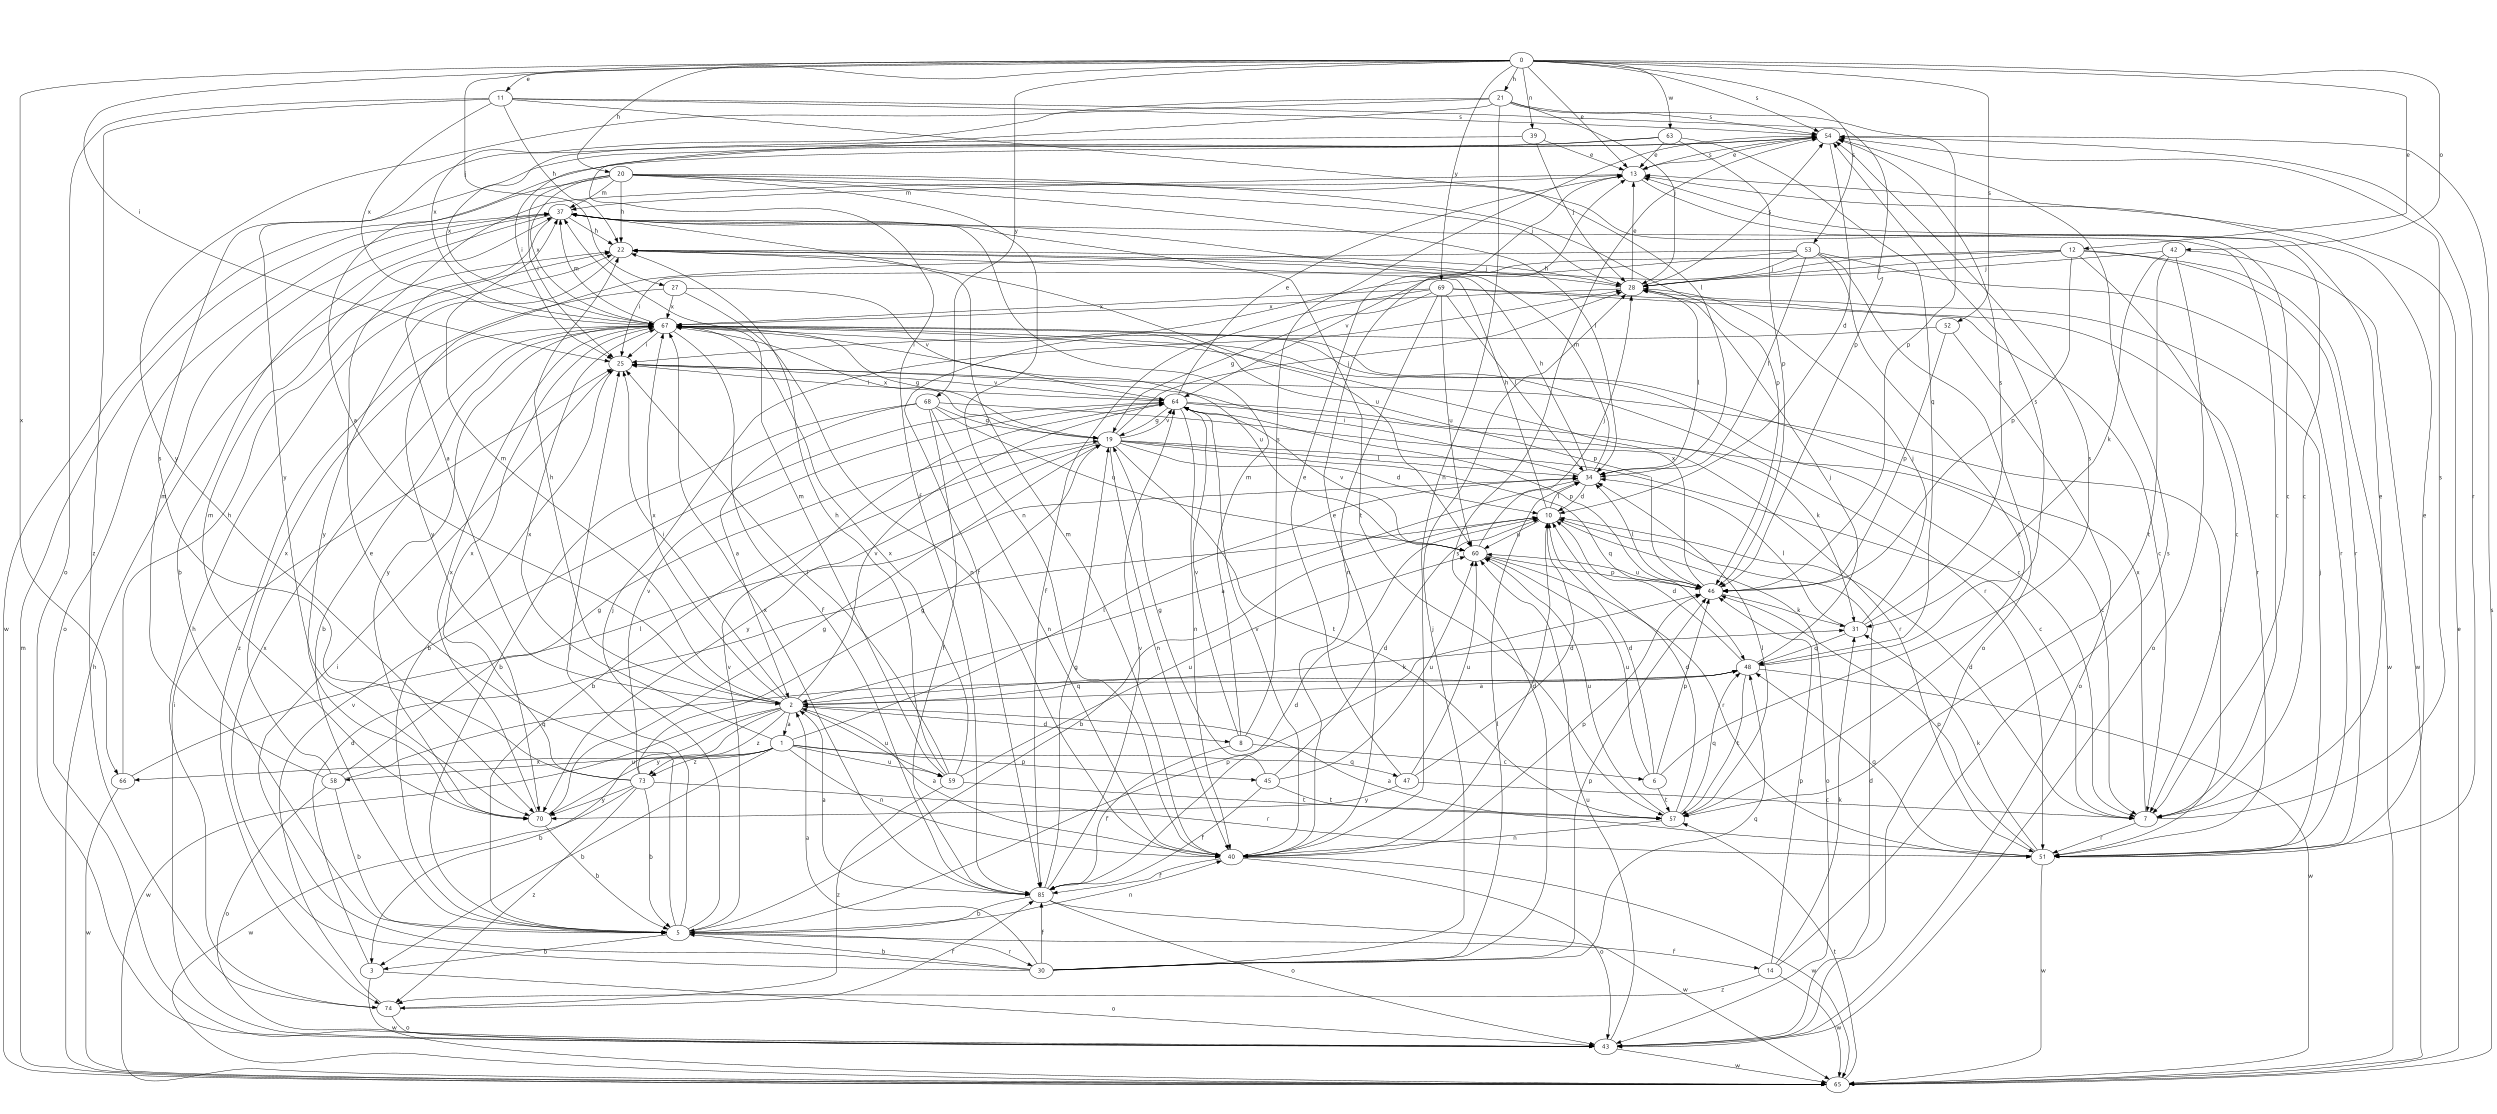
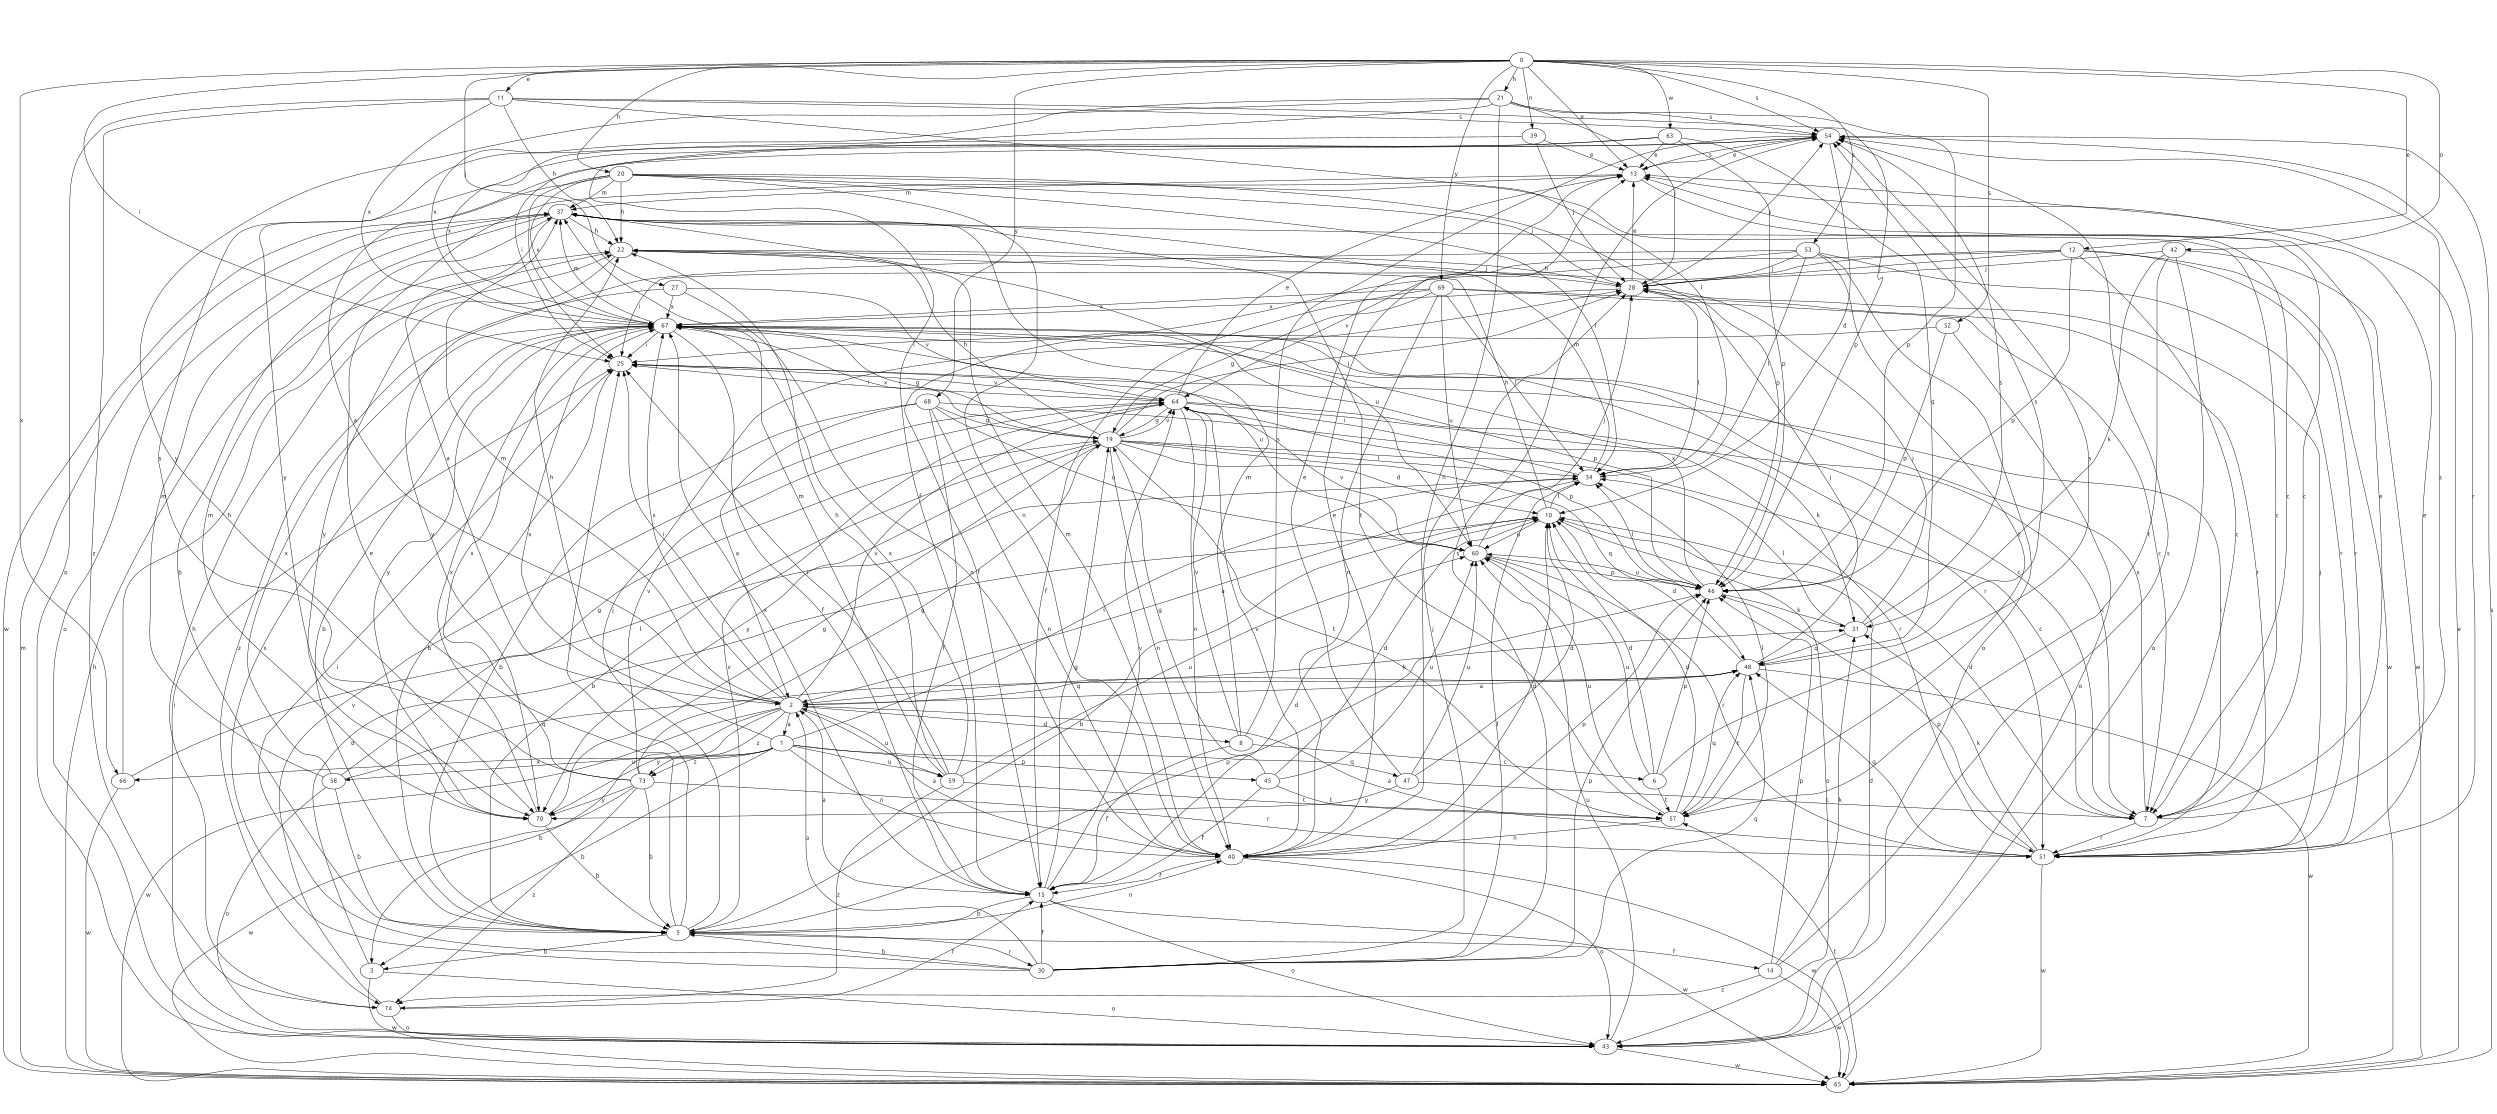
  strict digraph {
    fontname=Ubuntu
    node [fontname=Ubuntu]
    edge [fontname=Ubuntu]
    0
    11
    12
    13
    20
    21
    25
    27
    39
    42
    52
    53
    54
    63
    66
    68
    69
    34
    67
    22
    43
    46
    74
    65
    28
    7
    51
-   15 [label=85]
+   15
    37
    40
    70
    n32 [label=64]
    5
    31
    57
    2
    10
    48
    60
    19
    1
    3
    45
    47
    58
    59
    73
    8
    6
    14
    n51 [label=30]
    0 -> 11 [label=e]
    0 -> 12 [label=e]
    0 -> 13 [label=e]
    0 -> 20 [label=h]
    0 -> 21 [label=h]
    0 -> 25 [label=i]
    0 -> 27 [label=j]
    0 -> 39 [label=n]
    0 -> 42 [label=o]
    0 -> 52 [label=s]
    0 -> 53 [label=s]
    0 -> 54 [label=s]
    0 -> 63 [label=w]
    0 -> 66 [label=x]
    0 -> 68 [label=y]
    0 -> 69 [label=y]
    11 -> 54 [label=s]
    11 -> 34 [label=l]
    11 -> 67 [label=x]
    11 -> 22 [label=h]
    11 -> 43 [label=o]
    11 -> 46 [label=p]
    11 -> 74 [label=z]
    12 -> 25 [label=i]
    12 -> 46 [label=p]
    12 -> 65 [label=w]
    12 -> 28 [label=j]
    12 -> 7 [label=c]
    12 -> 51 [label=r]
    12 -> 15 [label=f]
    13 -> 54 [label=s]
    13 -> 7 [label=c]
    13 -> 37 [label=m]
    20 -> 25 [label=i]
    20 -> 34 [label=l]
    20 -> 67 [label=x]
    20 -> 22 [label=h]
    20 -> 46 [label=p]
    20 -> 65 [label=w]
    20 -> 28 [label=j]
    20 -> 7 [label=c]
    20 -> 37 [label=m]
    20 -> 40 [label=n]
    21 -> 54 [label=s]
    21 -> 67 [label=x]
    21 -> 46 [label=p]
    21 -> 28 [label=j]
    21 -> 15 [label=f]
    21 -> 40 [label=n]
    21 -> 70 [label=y]
    25 -> n32 [label=v]
    25 -> 5 [label=b]
    27 -> 67 [label=x]
    27 -> 74 [label=z]
    27 -> 40 [label=n]
    27 -> n32 [label=v]
    39 -> 13 [label=e]
    39 -> 67 [label=x]
    39 -> 28 [label=j]
    42 -> 43 [label=o]
    42 -> 65 [label=w]
    42 -> 28 [label=j]
    42 -> 31 [label=k]
    42 -> 57 [label=t]
    52 -> 25 [label=i]
    52 -> 43 [label=o]
    52 -> 46 [label=p]
    53 -> 34 [label=l]
    53 -> 43 [label=o]
    53 -> 28 [label=j]
    53 -> 51 [label=r]
    53 -> 70 [label=y]
    53 -> n32 [label=v]
    53 -> 57 [label=t]
    54 -> 13 [label=e]
    54 -> 51 [label=r]
    54 -> 2 [label=a]
    54 -> 10 [label=d]
    63 -> 13 [label=e]
    63 -> 25 [label=i]
    63 -> 46 [label=p]
    63 -> 70 [label=y]
    63 -> 48 [label=q]
    66 -> 34 [label=l]
    66 -> 22 [label=h]
    66 -> 65 [label=w]
    68 -> 51 [label=r]
    68 -> 15 [label=f]
    68 -> 40 [label=n]
    68 -> 5 [label=b]
    68 -> 2 [label=a]
    68 -> 60 [label=u]
    68 -> 19 [label=g]
    69 -> 34 [label=l]
    69 -> 67 [label=x]
    69 -> 7 [label=c]
    69 -> 51 [label=r]
    69 -> 15 [label=f]
    69 -> 40 [label=n]
    69 -> 60 [label=u]
    69 -> 19 [label=g]
    34 -> 25 [label=i]
    34 -> 37 [label=m]
    34 -> 2 [label=a]
-   34 -> 10 [label=d]
    67 -> 25 [label=i]
    67 -> 46 [label=p]
    67 -> 7 [label=c]
    67 -> 51 [label=r]
    67 -> 15 [label=f]
    67 -> 37 [label=m]
    67 -> 70 [label=y]
    67 -> 5 [label=b]
    67 -> 60 [label=u]
    67 -> 19 [label=g]
    22 -> 28 [label=j]
    22 -> 70 [label=y]
    22 -> 60 [label=u]
    43 -> 25 [label=i]
    43 -> 65 [label=w]
    43 -> 10 [label=d]
    43 -> 60 [label=u]
    46 -> 34 [label=l]
    46 -> 67 [label=x]
    46 -> 31 [label=k]
    46 -> 60 [label=u]
    74 -> 22 [label=h]
    74 -> 43 [label=o]
    74 -> 15 [label=f]
    74 -> n32 [label=v]
    65 -> 13 [label=e]
    65 -> 54 [label=s]
    65 -> 22 [label=h]
    65 -> 37 [label=m]
    65 -> 57 [label=t]
    28 -> 13 [label=e]
    28 -> 54 [label=s]
    28 -> 34 [label=l]
    28 -> 67 [label=x]
    28 -> 22 [label=h]
    7 -> 13 [label=e]
    7 -> 54 [label=s]
    7 -> 67 [label=x]
    7 -> 51 [label=r]
    7 -> 10 [label=d]
    51 -> 13 [label=e]
    51 -> 25 [label=i]
    51 -> 46 [label=p]
    51 -> 65 [label=w]
    51 -> 28 [label=j]
    51 -> 31 [label=k]
    51 -> 2 [label=a]
    51 -> 48 [label=q]
    15 -> 67 [label=x]
    15 -> 43 [label=o]
    15 -> 65 [label=w]
    15 -> n32 [label=v]
    15 -> 5 [label=b]
    15 -> 2 [label=a]
    15 -> 10 [label=d]
    15 -> 19 [label=g]
    37 -> 22 [label=h]
    37 -> 43 [label=o]
    37 -> 7 [label=c]
    37 -> 5 [label=b]
    37 -> 57 [label=t]
    37 -> 2 [label=a]
    40 -> 13 [label=e]
    40 -> 43 [label=o]
    40 -> 46 [label=p]
    40 -> 65 [label=w]
    40 -> 15 [label=f]
    40 -> 37 [label=m]
    40 -> n32 [label=v]
    40 -> 2 [label=a]
    40 -> 10 [label=d]
    70 -> 67 [label=x]
    70 -> 37 [label=m]
    70 -> 5 [label=b]
    70 -> 19 [label=g]
    n32 -> 13 [label=e]
    n32 -> 25 [label=i]
    n32 -> 46 [label=p]
    n32 -> 7 [label=c]
    n32 -> 40 [label=n]
    n32 -> 31 [label=k]
    n32 -> 19 [label=g]
    5 -> 13 [label=e]
    5 -> 25 [label=i]
    5 -> 46 [label=p]
    5 -> 28 [label=j]
    5 -> 40 [label=n]
    5 -> n32 [label=v]
    5 -> 3 [label=b]
    5 -> 14 [label=f]
    5 -> n51 [label=r]
    31 -> 54 [label=s]
    31 -> 34 [label=l]
    31 -> 28 [label=j]
    31 -> 48 [label=q]
    57 -> 34 [label=l]
    57 -> 40 [label=n]
    57 -> 10 [label=d]
    57 -> 48 [label=q]
    57 -> 60 [label=u]
    2 -> 25 [label=i]
    2 -> 67 [label=x]
    2 -> 22 [label=h]
    2 -> 65 [label=w]
    2 -> 37 [label=m]
    2 -> 70 [label=y]
    2 -> n32 [label=v]
    2 -> 31 [label=k]
    2 -> 48 [label=q]
    2 -> 1 [label=a]
    2 -> 3 [label=b]
    2 -> 59 [label=u]
    2 -> 73 [label=z]
    2 -> 8 [label=d]
    10 -> 34 [label=l]
    10 -> 22 [label=h]
    10 -> 43 [label=o]
    10 -> 5 [label=b]
    10 -> 60 [label=u]
    48 -> 54 [label=s]
    48 -> 65 [label=w]
    48 -> 28 [label=j]
    48 -> 57 [label=t]
    48 -> 2 [label=a]
    48 -> 10 [label=d]
    60 -> 46 [label=p]
    60 -> 28 [label=j]
    60 -> 51 [label=r]
    60 -> n32 [label=v]
    19 -> 34 [label=l]
    19 -> 67 [label=x]
-   34 -> 22 [label=h]
+   19 -> 22 [label=h]
    19 -> 28 [label=j]
    19 -> 7 [label=c]
    19 -> 40 [label=n]
    19 -> 70 [label=y]
    19 -> n32 [label=v]
    19 -> 5 [label=b]
    19 -> 57 [label=t]
    19 -> 10 [label=d]
    19 -> 48 [label=q]
    1 -> 66 [label=x]
    1 -> 34 [label=l]
    1 -> 67 [label=x]
    1 -> 40 [label=n]
    1 -> 3 [label=b]
    1 -> 45 [label=p]
    1 -> 47 [label=q]
    1 -> 58 [label=u]
    1 -> 59 [label=u]
    1 -> 73 [label=z]
    3 -> 43 [label=o]
    3 -> 65 [label=w]
    3 -> 10 [label=d]
    45 -> 15 [label=f]
    45 -> 57 [label=t]
    45 -> 10 [label=d]
    45 -> 60 [label=u]
    45 -> 19 [label=g]
    47 -> 13 [label=e]
    47 -> 7 [label=c]
    47 -> 70 [label=y]
    47 -> 10 [label=d]
    47 -> 60 [label=u]
    58 -> 67 [label=x]
    58 -> 43 [label=o]
    58 -> 37 [label=m]
    58 -> 5 [label=b]
    58 -> 48 [label=q]
    58 -> 19 [label=g]
    59 -> 25 [label=i]
    59 -> 67 [label=x]
    59 -> 22 [label=h]
    59 -> 74 [label=z]
    59 -> 37 [label=m]
    59 -> 57 [label=t]
    59 -> 60 [label=u]
    73 -> 54 [label=s]
    73 -> 67 [label=x]
    73 -> 74 [label=z]
    73 -> 65 [label=w]
    73 -> 51 [label=r]
    73 -> 70 [label=y]
    73 -> n32 [label=v]
    73 -> 5 [label=b]
    73 -> 19 [label=g]
    8 -> 54 [label=s]
    8 -> 15 [label=f]
    8 -> 37 [label=m]
    8 -> n32 [label=v]
    8 -> 6 [label=c]
    6 -> 54 [label=s]
    6 -> 46 [label=p]
    6 -> 57 [label=t]
    6 -> 10 [label=d]
    6 -> 60 [label=u]
    14 -> 54 [label=s]
    14 -> 46 [label=p]
    14 -> 74 [label=z]
    14 -> 65 [label=w]
    14 -> 31 [label=k]
    n51 -> 25 [label=i]
    n51 -> 54 [label=s]
    n51 -> 34 [label=l]
    n51 -> 67 [label=x]
    n51 -> 46 [label=p]
    n51 -> 28 [label=j]
    n51 -> 15 [label=f]
    n51 -> 5 [label=b]
    n51 -> 2 [label=a]
    n51 -> 48 [label=q]
  }
